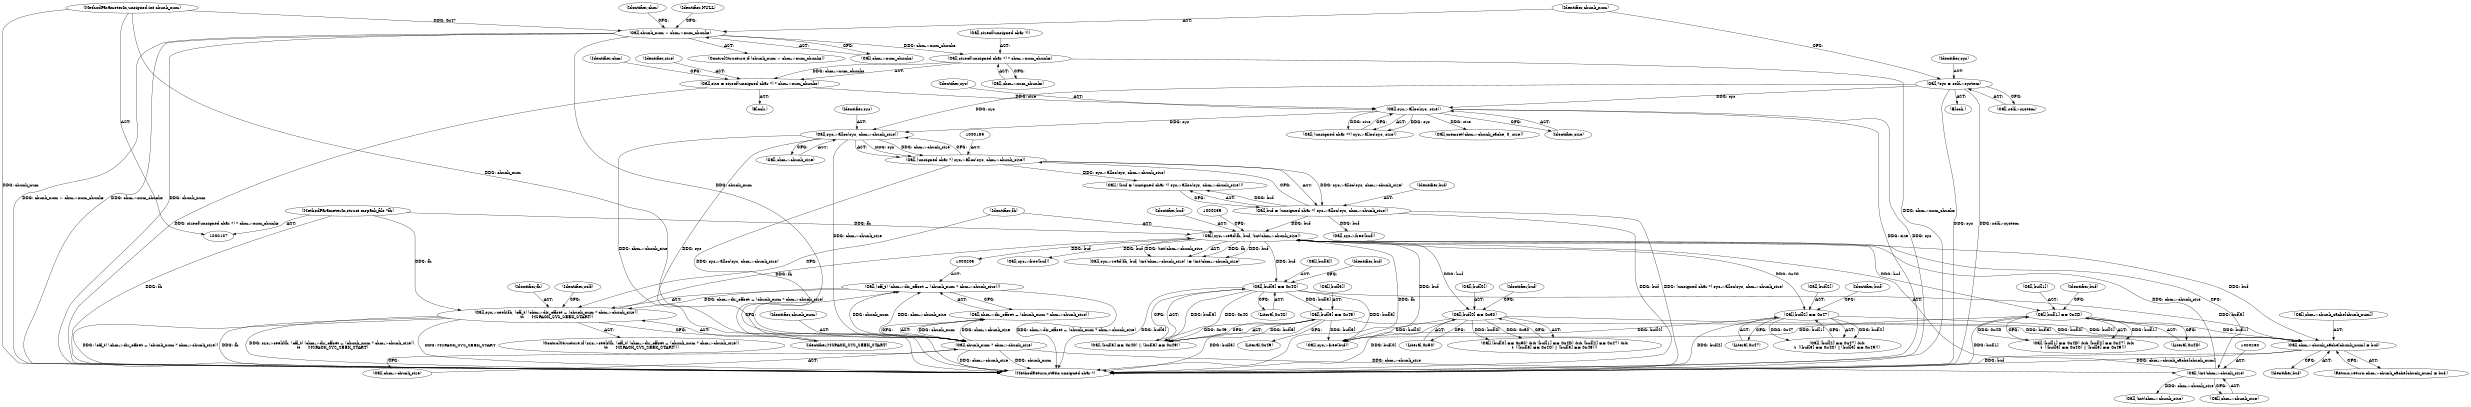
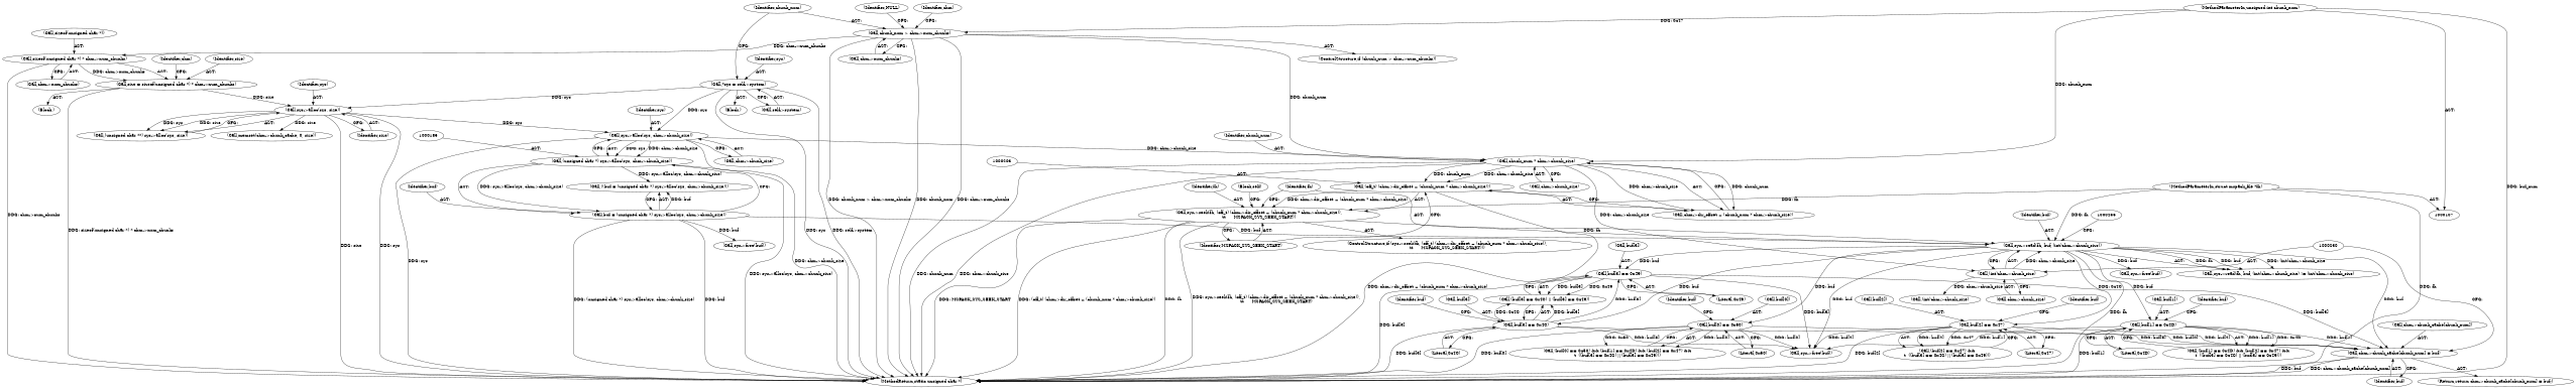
  digraph {
    n1 [label="(Call,chm->chunk_cache[chunk_num] = buf)"]
    n2 [label="(MethodReturn,static unsigned char *)"]
    n3 [label="(Return,return chm->chunk_cache[chunk_num] = buf;)"]
    n4 [label="(Identifier,buf)"]
    n5 [label="(Call,buf[1] == 0x4D)"]
    n6 [label="(Call,(buf[1] == 0x4D) && (buf[2] == 0x47) &&\n\t  ((buf[3] == 0x4C) || (buf[3] == 0x49)))"]
    n7 [label="(Literal,0x4D)"]
    n8 [label="(Call,sys->free(buf))"]
    n9 [label="(Call,sys->read(fh, buf, (int)chm->chunk_size))"]
    n10 [label="(Call,(int)chm->chunk_size)"]
    n11 [label="(Call,buf[0] == 0x50)"]
    n12 [label="(Call,buf[2] == 0x47)"]
    n13 [label="(Call,buf[3] == 0x49)"]
    n14 [label="(Call,buf[3] == 0x4C)"]
    n15 [label="(Call,sys->free(buf))"]
    n16 [label="(Call,sys->read(fh, buf, (int)chm->chunk_size) != (int)chm->chunk_size)"]
    n17 [label="(Call,(int)chm->chunk_size)"]
    n18 [label="(Call,chm->chunk_size)"]
    n19 [label="(Literal,0x50)"]
    n20 [label="(Call,(buf[0] == 0x50) && (buf[1] == 0x4D) && (buf[2] == 0x47) &&\n\t  ((buf[3] == 0x4C) || (buf[3] == 0x49)))"]
    n21 [label="(Literal,0x47)"]
    n22 [label="(Call,(buf[2] == 0x47) &&\n\t  ((buf[3] == 0x4C) || (buf[3] == 0x49)))"]
    n23 [label="(Call,(buf[3] == 0x4C) || (buf[3] == 0x49))"]
    n24 [label="(Literal,0x49)"]
    n25 [label="(Literal,0x4C)"]
    n26 [label="(Call,sys->seek(fh, (off_t) (chm->dir_offset + (chunk_num * chm->chunk_size)),\n\t\t      MSPACK_SYS_SEEK_START))"]
    n27 [label="(Identifier,MSPACK_SYS_SEEK_START)"]
    n28 [label="(ControlStructure,if (sys->seek(fh, (off_t) (chm->dir_offset + (chunk_num * chm->chunk_size)),\n\t\t      MSPACK_SYS_SEEK_START)))"]
    n29 [label="(Call,(off_t) (chm->dir_offset + (chunk_num * chm->chunk_size)))"]
    n30 [label="(MethodParameterIn,struct mspack_file *fh)"]
    1000107
    n32 [label="(Call,chm->dir_offset + (chunk_num * chm->chunk_size))"]
    n33 [label="(Call,chunk_num * chm->chunk_size)"]
    n34 [label="(Call,chm->chunk_size)"]
    n35 [label="(Call,chunk_num > chm->num_chunks)"]
    n36 [label="(Call,sizeof(unsigned char *) * chm->num_chunks)"]
    n37 [label="(ControlStructure,if (chunk_num > chm->num_chunks))"]
    n38 [label="(Call,chm->num_chunks)"]
    n39 [label="(Call,size = sizeof(unsigned char *) * chm->num_chunks)"]
    n40 [label="(Call,chm->num_chunks)"]
    n41 [label="(MethodParameterIn,unsigned int chunk_num)"]
    n42 [label="(Call,sys->alloc(sys, chm->chunk_size))"]
    n43 [label="(Call,(unsigned char *) sys->alloc(sys, chm->chunk_size))"]
    n44 [label="(Call,chm->chunk_size)"]
    n45 [label="(Call,buf = (unsigned char *) sys->alloc(sys, chm->chunk_size))"]
    n46 [label="(Call,!(buf = (unsigned char *) sys->alloc(sys, chm->chunk_size)))"]
    n47 [label="(Call,sys->alloc(sys, size))"]
    n48 [label="(Call,(unsigned char **) sys->alloc(sys, size))"]
    n49 [label="(Call,memset(chm->chunk_cache, 0, size))"]
    n50 [label="(Identifier,size)"]
    n51 [label="(Call,*sys = self->system)"]
    n52 [label="(Block,)"]
    n53 [label="(Call,self->system)"]
    n54 [label="(Block,)"]
    n55 [label="(Call,sys->free(buf))"]
    n56 [label="(Identifier,fh)"]
    n57 [label="(Identifier,buf)"]
    n58 [label="(Identifier,buf)"]
    n59 [label="(Call,sizeof(unsigned char *))"]
    n60 [label="(Identifier,fh)"]
-   n61 [label="(Identifier,self)"]
+   n61 [label="(Block,self)"]
    n62 [label="(Call,buf[0])"]
    n63 [label="(Identifier,chunk_num)"]
    n64 [label="(Call,buf[3])"]
    n65 [label="(Identifier,sys)"]
    n66 [label="(Identifier,buf)"]
    n67 [label="(Call,buf[1])"]
    n68 [label="(Identifier,chunk_num)"]
    n69 [label="(Identifier,sys)"]
    n70 [label="(Call,buf[2])"]
    n71 [label="(Identifier,chm)"]
    n72 [label="(Call,buf[3])"]
    n73 [label="(Identifier,buf)"]
    n74 [label="(Identifier,NULL)"]
    n75 [label="(Call,chm->chunk_cache[chunk_num])"]
    n76 [label="(Identifier,sys)"]
    n77 [label="(Identifier,buf)"]
    n78 [label="(Identifier,size)"]
    n79 [label="(Identifier,chm)"]
    n80 [label="(Identifier,buf)"]
    1000235
    1000203
    1000185
    1000230
    n1 -> n2 [label="DDG: buf"]
    n1 -> n2 [label="DDG: chm->chunk_cache[chunk_num]"]
    n1 -> n3 [label="AST: "]
    n1 -> n4 [label="CFG: "]
-   n3 -> n1 [label="CFG: "]
+   1000230 -> n1 [label="CFG: "]
    n4 -> n1 [label="AST: "]
    n5 -> n1 [label="DDG: buf[1]"]
    n5 -> n2 [label="DDG: buf[1]"]
    n5 -> n6 [label="AST: "]
    n5 -> n6 [label="DDG: buf[1]"]
    n5 -> n6 [label="DDG: 0x4D"]
    n5 -> n7 [label="CFG: "]
    n5 -> n8 [label="DDG: buf[1]"]
    n6 -> n5 [label="CFG: "]
    n7 -> n5 [label="AST: "]
    n9 -> n1 [label="DDG: buf"]
    n9 -> n2 [label="DDG: fh"]
    n9 -> n5 [label="DDG: buf"]
    n9 -> n8 [label="DDG: buf"]
    n9 -> n10 [label="CFG: "]
    n9 -> n11 [label="DDG: buf"]
    n9 -> n12 [label="DDG: 0x4C"]
-   n9 -> 1000203 [label="DDG: buf"]
+   n9 -> n13 [label="DDG: buf"]
    n9 -> n14 [label="DDG: buf"]
    n9 -> n15 [label="DDG: buf"]
    n9 -> n16 [label="AST: "]
    n9 -> n16 [label="DDG: fh"]
    n9 -> n16 [label="DDG: buf"]
    n9 -> n16 [label="DDG: (int)chm->chunk_size"]
    n10 -> n9 [label="AST: "]
    n10 -> n9 [label="DDG: chm->chunk_size"]
    n10 -> n17 [label="DDG: chm->chunk_size"]
    n10 -> n18 [label="CFG: "]
    n11 -> n1 [label="DDG: buf[0]"]
    n11 -> n2 [label="DDG: buf[0]"]
    n11 -> n8 [label="DDG: buf[0]"]
    n11 -> n19 [label="CFG: "]
    n11 -> n20 [label="AST: "]
    n11 -> n20 [label="DDG: buf[0]"]
    n11 -> n20 [label="DDG: 0x50"]
    n12 -> n1 [label="DDG: buf[2]"]
    n12 -> n2 [label="DDG: buf[2]"]
    n12 -> n8 [label="DDG: buf[2]"]
    n12 -> n21 [label="CFG: "]
    n12 -> n22 [label="AST: "]
    n12 -> n22 [label="DDG: buf[2]"]
    n12 -> n22 [label="DDG: 0x47"]
    n13 -> n1 [label="DDG: buf[3]"]
    n13 -> n2 [label="DDG: buf[3]"]
    n13 -> n8 [label="DDG: buf[3]"]
    n13 -> n23 [label="AST: "]
    n13 -> n23 [label="DDG: buf[3]"]
    n13 -> n23 [label="DDG: 0x49"]
    n13 -> n24 [label="CFG: "]
    n14 -> n1 [label="DDG: buf[3]"]
    n14 -> n2 [label="DDG: buf[3]"]
    n14 -> n8 [label="DDG: buf[3]"]
    n14 -> n13 [label="DDG: buf[3]"]
    n14 -> n23 [label="AST: "]
    n14 -> n23 [label="DDG: buf[3]"]
    n14 -> n23 [label="DDG: 0x4C"]
    n14 -> n25 [label="CFG: "]
    n18 -> n10 [label="AST: "]
    n19 -> n11 [label="AST: "]
    n20 -> n11 [label="CFG: "]
    n21 -> n12 [label="AST: "]
    n22 -> n12 [label="CFG: "]
    n23 -> n13 [label="CFG: "]
    n23 -> n14 [label="CFG: "]
+   n24 -> n13 [label="AST: "]
    n25 -> n14 [label="AST: "]
    n26 -> n2 [label="DDG: fh"]
    n26 -> n2 [label="DDG: sys->seek(fh, (off_t) (chm->dir_offset + (chunk_num * chm->chunk_size)),\n\t\t      MSPACK_SYS_SEEK_START)"]
    n26 -> n2 [label="DDG: MSPACK_SYS_SEEK_START"]
    n26 -> n2 [label="DDG: (off_t) (chm->dir_offset + (chunk_num * chm->chunk_size))"]
    n26 -> n9 [label="DDG: fh"]
    n26 -> n27 [label="CFG: "]
    n26 -> n28 [label="AST: "]
    n27 -> n26 [label="AST: "]
    n27 -> n29 [label="CFG: "]
    n29 -> n2 [label="DDG: chm->dir_offset + (chunk_num * chm->chunk_size)"]
    n29 -> n26 [label="AST: "]
    n29 -> n26 [label="DDG: chm->dir_offset + (chunk_num * chm->chunk_size)"]
    n29 -> n32 [label="CFG: "]
    n30 -> n2 [label="DDG: fh"]
    n30 -> n9 [label="DDG: fh"]
    n30 -> n26 [label="DDG: fh"]
    n30 -> 1000107 [label="AST: "]
    n32 -> n29 [label="AST: "]
    n32 -> n33 [label="CFG: "]
    n33 -> n2 [label="DDG: chunk_num"]
    n33 -> n2 [label="DDG: chm->chunk_size"]
    n33 -> n10 [label="DDG: chm->chunk_size"]
    n33 -> n29 [label="DDG: chunk_num"]
    n33 -> n29 [label="DDG: chm->chunk_size"]
    n33 -> n32 [label="AST: "]
    n33 -> n32 [label="DDG: chunk_num"]
    n33 -> n32 [label="DDG: chm->chunk_size"]
    n33 -> n34 [label="CFG: "]
    n34 -> n33 [label="AST: "]
    n35 -> n2 [label="DDG: chm->num_chunks"]
    n35 -> n2 [label="DDG: chunk_num > chm->num_chunks"]
    n35 -> n2 [label="DDG: chunk_num"]
    n35 -> n33 [label="DDG: chunk_num"]
    n35 -> n36 [label="DDG: chm->num_chunks"]
    n35 -> n37 [label="AST: "]
    n35 -> n38 [label="CFG: "]
    n36 -> n2 [label="DDG: chm->num_chunks"]
    n36 -> n39 [label="AST: "]
    n36 -> n39 [label="DDG: chm->num_chunks"]
    n36 -> n40 [label="CFG: "]
    n38 -> n35 [label="AST: "]
    n39 -> n2 [label="DDG: sizeof(unsigned char *) * chm->num_chunks"]
    n39 -> n47 [label="DDG: size"]
    n39 -> n54 [label="AST: "]
    n40 -> n36 [label="AST: "]
-   n41 -> n2 [label="DDG: chunk_num"]
+   n41 -> n2 [label="DDG: buf_num"]
    n41 -> 1000107 [label="AST: "]
    n41 -> n33 [label="DDG: chunk_num"]
    n41 -> n35 [label="DDG: 0x47"]
    n42 -> n2 [label="DDG: chm->chunk_size"]
    n42 -> n2 [label="DDG: sys"]
    n42 -> n33 [label="DDG: chm->chunk_size"]
    n42 -> n43 [label="AST: "]
    n42 -> n43 [label="DDG: sys"]
    n42 -> n43 [label="DDG: chm->chunk_size"]
    n42 -> n44 [label="CFG: "]
    n43 -> n2 [label="DDG: sys->alloc(sys, chm->chunk_size)"]
    n43 -> n42 [label="CFG: "]
    n43 -> n45 [label="AST: "]
    n43 -> n45 [label="DDG: sys->alloc(sys, chm->chunk_size)"]
    n43 -> n46 [label="DDG: sys->alloc(sys, chm->chunk_size)"]
    n44 -> n42 [label="AST: "]
    n45 -> n2 [label="DDG: (unsigned char *) sys->alloc(sys, chm->chunk_size)"]
    n45 -> n2 [label="DDG: buf"]
    n45 -> n9 [label="DDG: buf"]
    n45 -> n43 [label="CFG: "]
    n45 -> n46 [label="AST: "]
    n45 -> n46 [label="DDG: buf"]
    n45 -> n55 [label="DDG: buf"]
    n46 -> n45 [label="CFG: "]
    n47 -> n2 [label="DDG: size"]
    n47 -> n2 [label="DDG: sys"]
    n47 -> n42 [label="DDG: sys"]
    n47 -> n48 [label="AST: "]
    n47 -> n48 [label="DDG: sys"]
    n47 -> n48 [label="DDG: size"]
    n47 -> n49 [label="DDG: size"]
    n47 -> n50 [label="CFG: "]
    n48 -> n47 [label="CFG: "]
    n50 -> n47 [label="AST: "]
    n51 -> n2 [label="DDG: sys"]
    n51 -> n2 [label="DDG: self->system"]
    n51 -> n42 [label="DDG: sys"]
    n51 -> n47 [label="DDG: sys"]
    n51 -> n52 [label="AST: "]
    n51 -> n53 [label="CFG: "]
    n53 -> n51 [label="AST: "]
    n56 -> n26 [label="AST: "]
    n57 -> n11 [label="CFG: "]
    n58 -> n9 [label="AST: "]
    n59 -> n36 [label="AST: "]
    n60 -> n9 [label="AST: "]
    n60 -> n26 [label="CFG: "]
    n61 -> n26 [label="CFG: "]
    n62 -> n11 [label="AST: "]
    n63 -> n35 [label="AST: "]
    n63 -> n51 [label="CFG: "]
    n64 -> n14 [label="AST: "]
    n65 -> n47 [label="AST: "]
    n66 -> n14 [label="CFG: "]
    n67 -> n5 [label="AST: "]
    n68 -> n33 [label="AST: "]
    n69 -> n42 [label="AST: "]
    n70 -> n12 [label="AST: "]
    n71 -> n35 [label="CFG: "]
    n72 -> n13 [label="AST: "]
    n73 -> n12 [label="CFG: "]
    n74 -> n35 [label="CFG: "]
    n75 -> n1 [label="AST: "]
    n76 -> n51 [label="AST: "]
    n77 -> n5 [label="CFG: "]
    n78 -> n39 [label="AST: "]
    n79 -> n39 [label="CFG: "]
    n80 -> n45 [label="AST: "]
    1000235 -> n9 [label="CFG: "]
    1000203 -> n29 [label="AST: "]
    1000185 -> n43 [label="AST: "]
    1000230 -> n10 [label="AST: "]
  }
